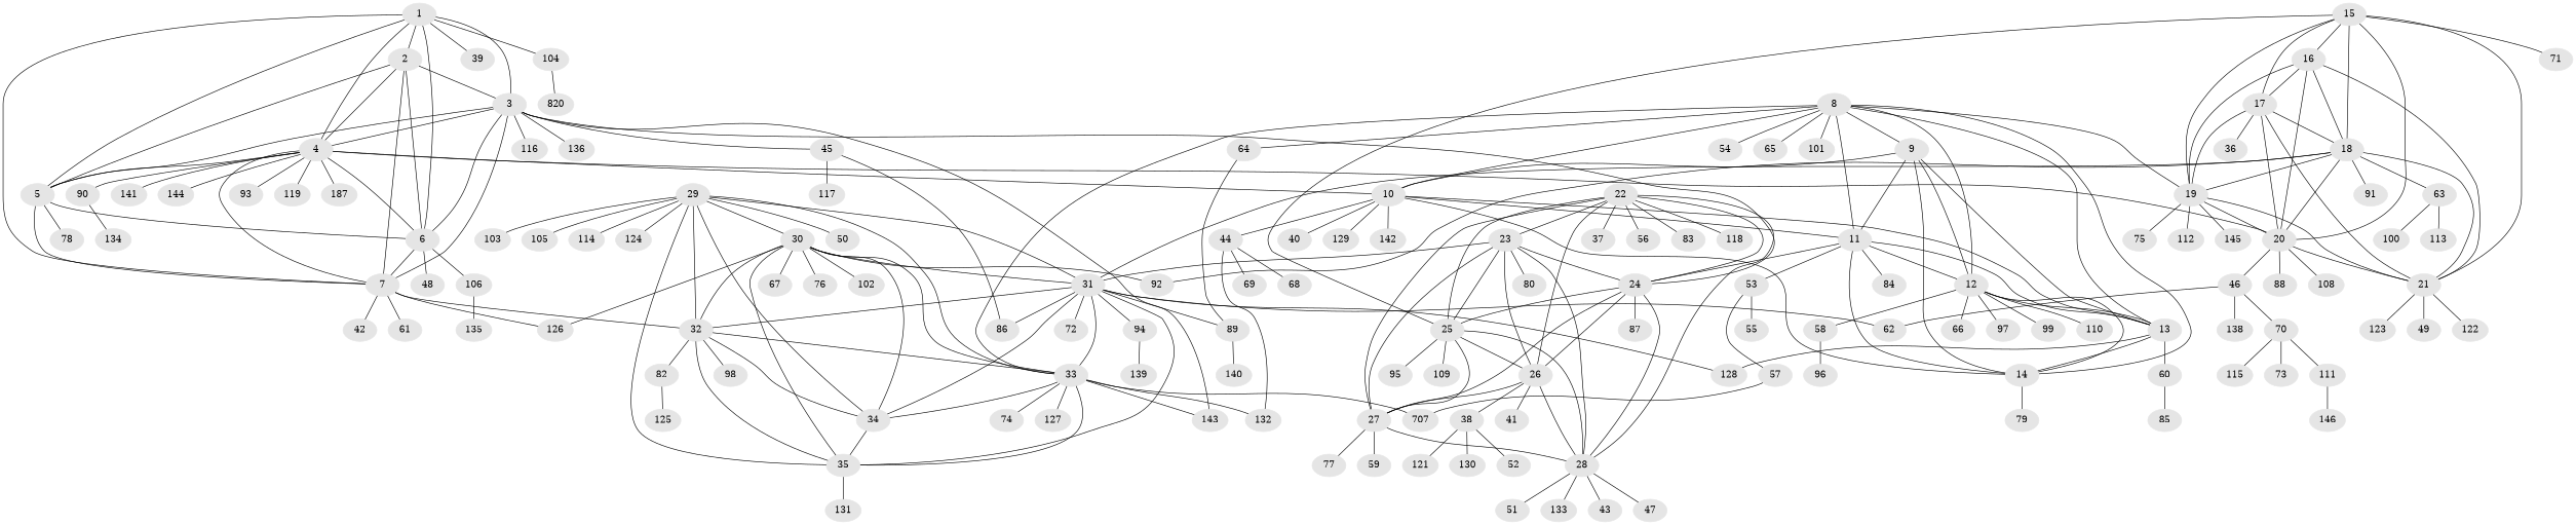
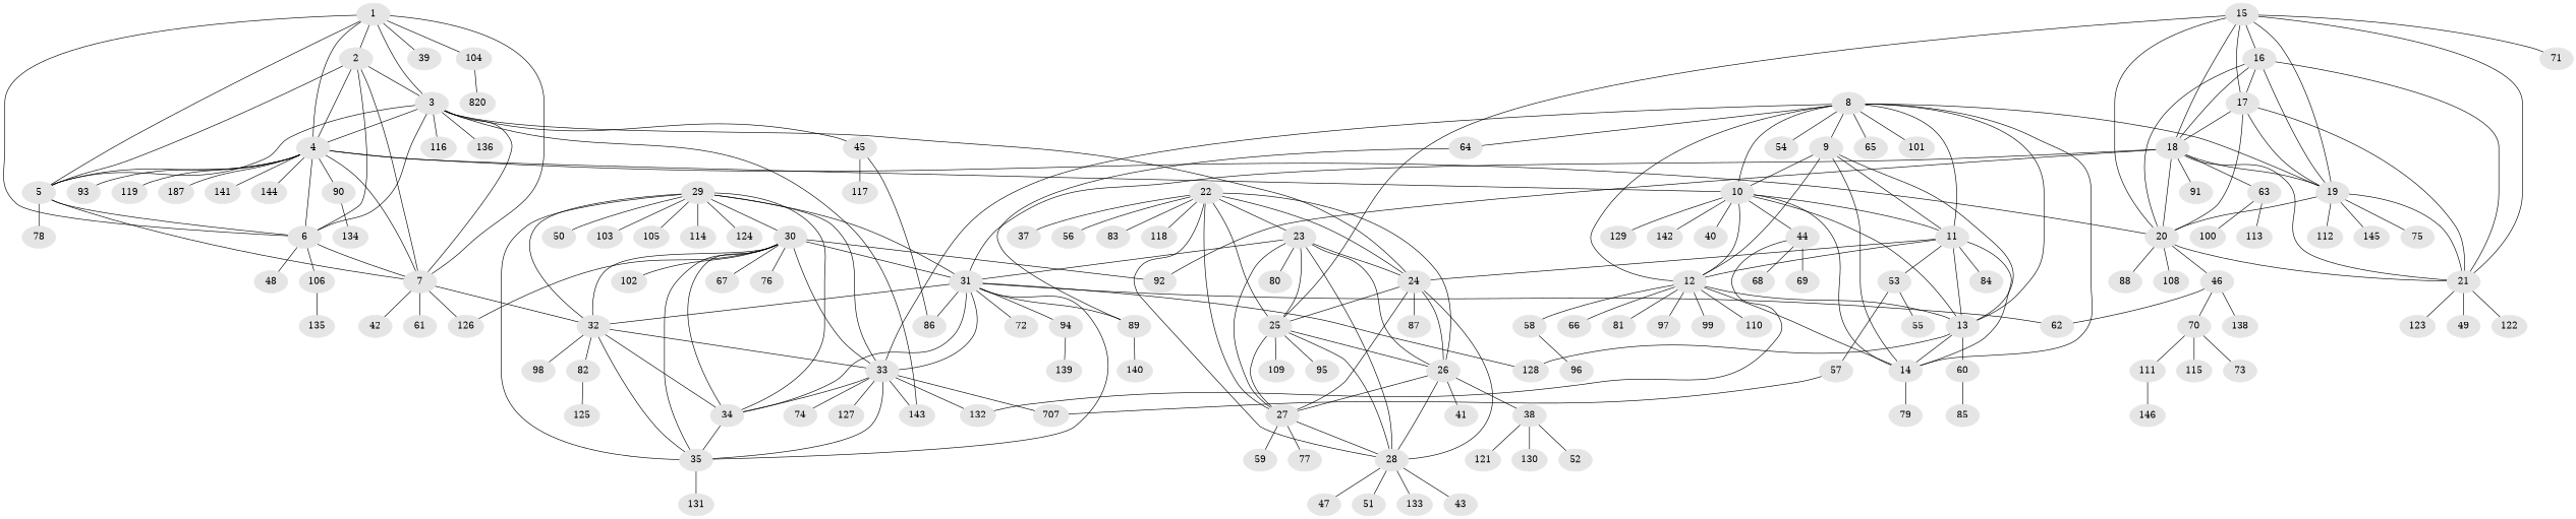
  graph {
    node [color=gray90 style=filled]
    1
    2
    3
    4
    5
    6
    7
    39
    104
    24
    45
    116
    136
    143
    10
    20
    90
    93
    119
    n20 [label=187]
    141
    144
    78
    48
    106
    32
    42
    61
    126
    n30 [label=820]
    25
    26
    27
    28
    87
    86
    117
    11
    12
    13
    14
    40
    44
    129
    142
    21
    46
    88
    108
    134
    135
    33
    34
    35
    82
    98
    8
    9
    19
    54
    64
    65
    101
    53
    84
    58
    66
+   81
    97
    99
    110
    60
    128
    79
    75
    112
    145
    74
    n79 [label=707]
    127
    132
    89
    68
    69
    55
    57
    96
    85
    15
    16
    17
    18
    71
-   36
    31
    63
    91
    92
    49
    122
    123
    95
    109
    62
    72
    94
    100
    113
    70
    138
    22
    23
    37
    56
    83
    118
    80
    38
    41
    59
    77
    43
    47
    51
    133
    52
    121
    130
    29
    30
    50
    103
    105
    114
    124
    67
    76
    102
    131
    140
    139
    125
    73
    111
    115
    146
    1 -- 2
    1 -- 3
    1 -- 4
    1 -- 5
    1 -- 6
    1 -- 7
    1 -- 39
    1 -- 104
    2 -- 3
    2 -- 4
    2 -- 5
    2 -- 6
    2 -- 7
    3 -- 4
    3 -- 5
    3 -- 6
    3 -- 7
    3 -- 24
    3 -- 45
    3 -- 116
    3 -- 136
    3 -- 143
    4 -- 5
    4 -- 6
    4 -- 7
    4 -- 10
    4 -- 20
    4 -- 90
    4 -- 93
    4 -- 119
    4 -- n20
    4 -- 141
    4 -- 144
    5 -- 6
    5 -- 7
    5 -- 78
    6 -- 7
    6 -- 48
    6 -- 106
    7 -- 32
    7 -- 42
    7 -- 61
    7 -- 126
    104 -- n30
    24 -- 25
    24 -- 26
    24 -- 27
    24 -- 28
    24 -- 87
    45 -- 86
    45 -- 117
    10 -- 11
+   10 -- 12
    10 -- 13
    10 -- 14
    10 -- 40
    10 -- 44
    10 -- 129
    10 -- 142
    20 -- 21
    20 -- 46
    20 -- 88
    20 -- 108
    90 -- 134
    106 -- 135
    32 -- 33
    32 -- 34
    32 -- 35
    32 -- 82
    32 -- 98
    25 -- 26
    25 -- 27
    25 -- 28
    25 -- 95
    25 -- 109
    26 -- 27
    26 -- 28
    26 -- 38
    26 -- 41
    27 -- 28
    27 -- 59
    27 -- 77
    28 -- 43
    28 -- 47
    28 -- 51
    28 -- 133
    11 -- 24
    11 -- 12
    11 -- 13
    11 -- 14
    11 -- 53
    11 -- 84
    12 -- 13
    12 -- 14
    12 -- 58
    12 -- 66
+   12 -- 81
    12 -- 97
    12 -- 99
    12 -- 110
    13 -- 14
    13 -- 60
    13 -- 128
    14 -- 79
    44 -- 132
    44 -- 68
    44 -- 69
    21 -- 49
    21 -- 122
    21 -- 123
    46 -- 62
    46 -- 70
    46 -- 138
    33 -- 143
    33 -- 34
    33 -- 35
    33 -- 74
    33 -- n79
    33 -- 127
    33 -- 132
    34 -- 35
    35 -- 131
    82 -- 125
    8 -- 10
    8 -- 11
    8 -- 12
    8 -- 13
    8 -- 14
    8 -- 33
    8 -- 9
    8 -- 19
    8 -- 54
    8 -- 64
    8 -- 65
    8 -- 101
    9 -- 10
    9 -- 11
    9 -- 12
    9 -- 13
    9 -- 14
    19 -- 20
    19 -- 21
    19 -- 75
    19 -- 112
    19 -- 145
    64 -- 89
    53 -- 55
    53 -- 57
    58 -- 96
    60 -- 85
    89 -- 140
    57 -- n79
    15 -- 20
    15 -- 25
    15 -- 21
    15 -- 19
    15 -- 16
    15 -- 17
    15 -- 18
    15 -- 71
    16 -- 20
    16 -- 21
    16 -- 19
    16 -- 17
    16 -- 18
    17 -- 20
    17 -- 21
    17 -- 19
    17 -- 18
-   17 -- 36
    18 -- 20
    18 -- 21
    18 -- 19
    18 -- 31
    18 -- 63
    18 -- 91
    18 -- 92
    31 -- 32
    31 -- 86
    31 -- 33
    31 -- 34
    31 -- 35
    31 -- 128
    31 -- 89
    31 -- 62
    31 -- 72
    31 -- 94
    63 -- 100
    63 -- 113
    94 -- 139
    70 -- 73
    70 -- 111
    70 -- 115
    22 -- 24
    22 -- 25
    22 -- 26
    22 -- 27
    22 -- 28
    22 -- 23
    22 -- 37
    22 -- 56
    22 -- 83
    22 -- 118
    23 -- 24
    23 -- 25
    23 -- 26
    23 -- 27
    23 -- 28
    23 -- 31
    23 -- 80
    38 -- 52
    38 -- 121
    38 -- 130
    29 -- 32
    29 -- 33
    29 -- 34
    29 -- 35
    29 -- 31
    29 -- 30
    29 -- 50
    29 -- 103
    29 -- 105
    29 -- 114
    29 -- 124
    30 -- 32
    30 -- 126
    30 -- 33
    30 -- 34
    30 -- 35
    30 -- 31
    30 -- 92
    30 -- 67
    30 -- 76
    30 -- 102
    111 -- 146
  }
